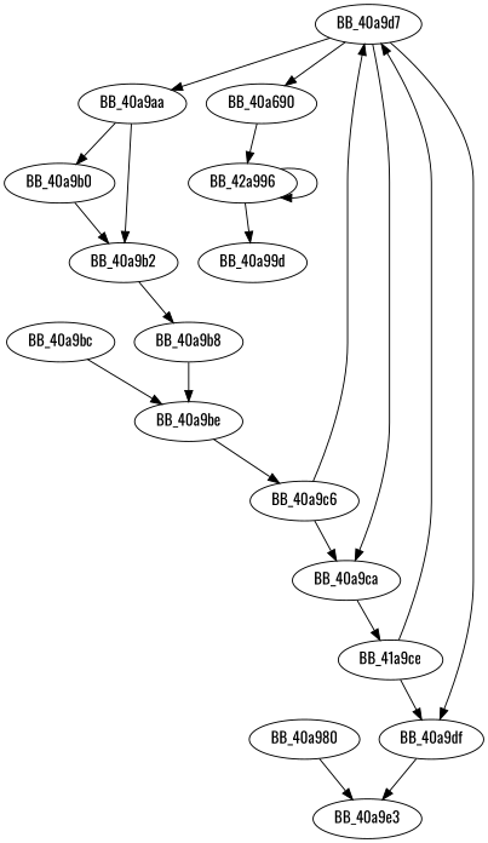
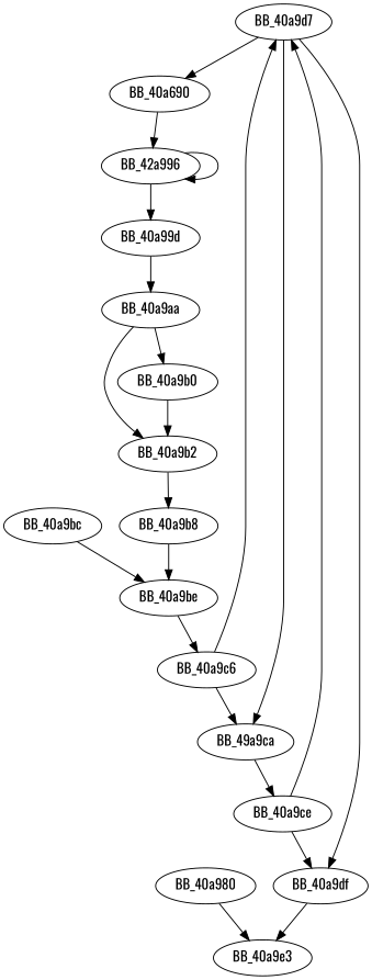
  digraph {
    fontname=Oswald
    node [fontname=Oswald]
    edge [fontname=Oswald]
    BB_40a980
    BB_40a9e3
    n3 [label=BB_40a690]
    n4 [label=BB_42a996]
    BB_40a99d
    BB_40a9aa
    BB_40a9b0
    BB_40a9b2
    BB_40a9b8
    BB_40a9be
    BB_40a9bc
    BB_40a9c6
-   BB_40a9ca
+   BB_40a9ca [label=BB_49a9ca]
    BB_40a9d7
-   BB_40a9ce [label=BB_41a9ce]
+   BB_40a9ce
    BB_40a9df
    BB_40a980 -> BB_40a9e3
    n3 -> n4
    n4 -> n4
    n4 -> BB_40a99d
-   BB_40a9d7 -> BB_40a9aa
+   BB_40a99d -> BB_40a9aa
    BB_40a9aa -> BB_40a9b0
    BB_40a9aa -> BB_40a9b2
    BB_40a9b0 -> BB_40a9b2
    BB_40a9b2 -> BB_40a9b8
    BB_40a9b8 -> BB_40a9be
    BB_40a9be -> BB_40a9c6
    BB_40a9bc -> BB_40a9be
    BB_40a9c6 -> BB_40a9ca
    BB_40a9c6 -> BB_40a9d7
    BB_40a9ca -> BB_40a9ce
    BB_40a9d7 -> n3
    BB_40a9d7 -> BB_40a9ca
    BB_40a9d7 -> BB_40a9df
    BB_40a9ce -> BB_40a9d7
    BB_40a9ce -> BB_40a9df
    BB_40a9df -> BB_40a9e3
  }
